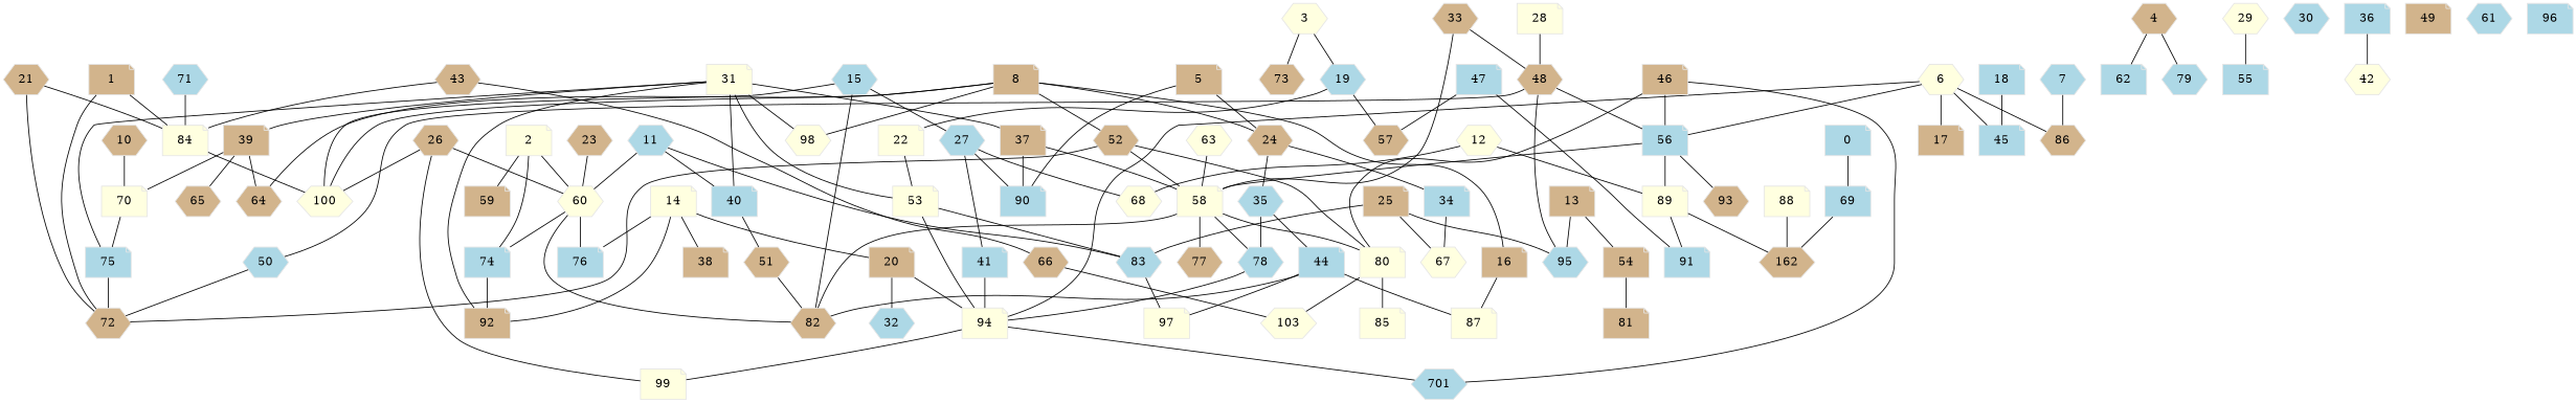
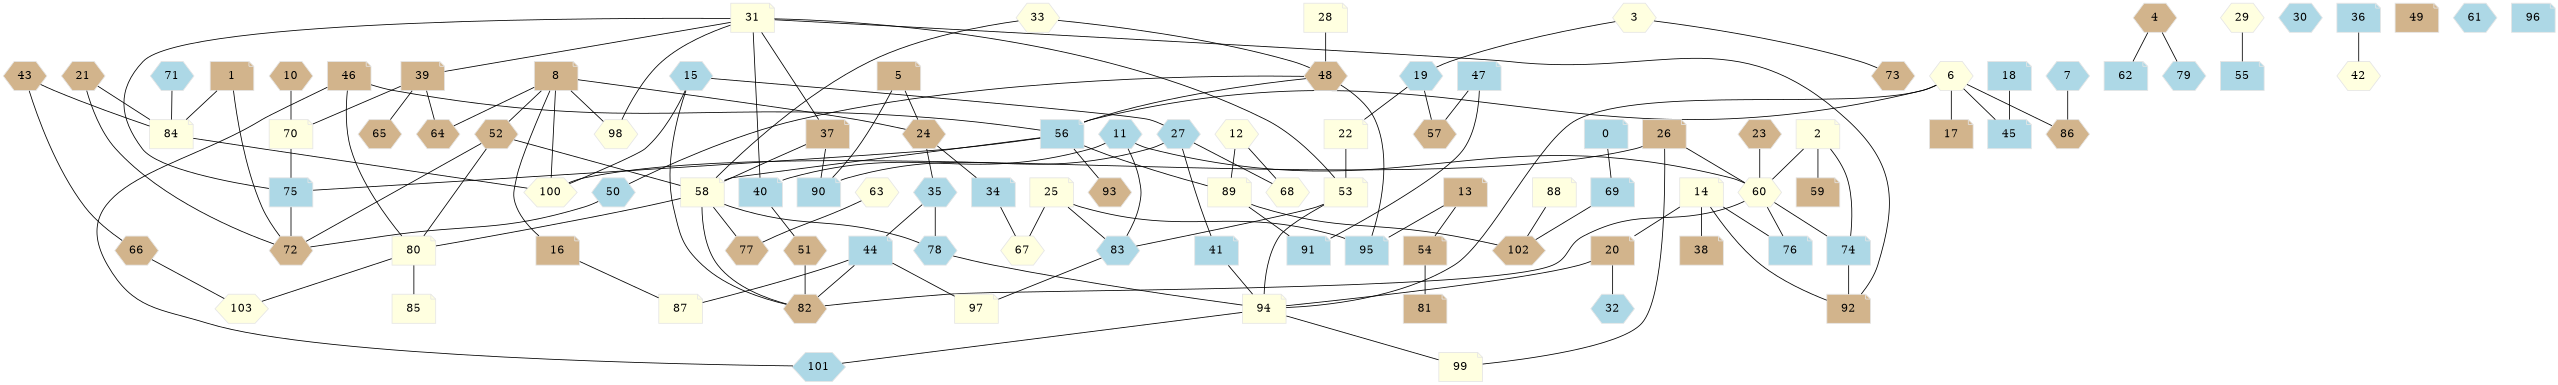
  graph {
    node [color=gray90 fillcolor=tan shape=note style=filled]
    72 [shape=hexagon]
    1
    84 [fillcolor=lightyellow]
    100 [fillcolor=lightyellow shape=hexagon]
    2 [fillcolor=lightyellow]
    59
    60 [fillcolor=lightyellow shape=hexagon]
    74 [fillcolor=lightblue]
    76 [fillcolor=lightblue]
    82 [shape=hexagon]
    92
    3 [fillcolor=lightyellow shape=hexagon]
    19 [fillcolor=lightblue shape=hexagon]
    73 [shape=hexagon]
    22 [fillcolor=lightyellow]
    57 [shape=hexagon]
    4 [shape=hexagon]
    62 [fillcolor=lightblue]
    79 [fillcolor=lightblue shape=hexagon]
    24 [shape=hexagon]
    5
    90 [fillcolor=lightblue]
    34 [fillcolor=lightblue]
    35 [fillcolor=lightblue shape=hexagon]
    6 [fillcolor=lightyellow shape=hexagon]
    17
    45 [fillcolor=lightblue]
    56 [fillcolor=lightblue]
    86 [shape=hexagon]
    94 [fillcolor=lightyellow]
    89 [fillcolor=lightyellow]
    75 [fillcolor=lightblue]
    58 [fillcolor=lightyellow]
    93 [shape=hexagon]
    99 [fillcolor=lightyellow]
-   101 [fillcolor=lightblue shape=hexagon label=701]
+   101 [fillcolor=lightblue shape=hexagon]
    7 [fillcolor=lightblue shape=hexagon]
    8
    16
    52 [shape=hexagon]
    64 [shape=hexagon]
    98 [fillcolor=lightyellow shape=hexagon]
    87 [fillcolor=lightyellow]
    80 [fillcolor=lightyellow]
    n45 [fillcolor=lightblue label=0]
    69 [fillcolor=lightblue]
-   102 [shape=hexagon label=162]
+   102 [shape=hexagon]
    10 [shape=hexagon]
    70 [fillcolor=lightyellow]
    11 [fillcolor=lightblue shape=hexagon]
    40 [fillcolor=lightblue]
    83 [fillcolor=lightblue shape=hexagon]
    51 [shape=hexagon]
    97 [fillcolor=lightyellow]
    12 [fillcolor=lightyellow shape=hexagon]
    68 [fillcolor=lightyellow shape=hexagon]
    91 [fillcolor=lightblue]
    13
    54
-   95 [fillcolor=lightblue shape=hexagon]
+   95 [fillcolor=lightblue]
    81
    14 [fillcolor=lightyellow]
    20
    38
    32 [fillcolor=lightblue shape=hexagon]
    15 [fillcolor=lightblue shape=hexagon]
    27 [fillcolor=lightblue shape=hexagon]
    41 [fillcolor=lightblue]
    18 [fillcolor=lightblue]
    53 [fillcolor=lightyellow]
    21 [shape=hexagon]
    23 [shape=hexagon]
    67 [fillcolor=lightyellow shape=hexagon]
    44 [fillcolor=lightblue]
    78 [fillcolor=lightblue shape=hexagon]
-   25
-   26 [shape=hexagon]
+   25 [fillcolor=lightyellow]
+   26
    28 [fillcolor=lightyellow]
    48 [shape=hexagon]
    50 [fillcolor=lightblue shape=hexagon]
    29 [fillcolor=lightyellow shape=hexagon]
    55 [fillcolor=lightblue]
    30 [fillcolor=lightblue shape=hexagon]
    31 [fillcolor=lightyellow]
    37
    39
    65 [shape=hexagon]
-   33 [shape=hexagon]
+   33 [fillcolor=lightyellow shape=hexagon]
    77 [shape=hexagon]
    36 [fillcolor=lightblue]
    42 [fillcolor=lightyellow shape=hexagon]
    43 [shape=hexagon]
    66 [shape=hexagon]
    103 [fillcolor=lightyellow shape=hexagon]
    46
    85 [fillcolor=lightyellow]
    47 [fillcolor=lightblue]
    49
    61 [fillcolor=lightblue shape=hexagon]
    63 [fillcolor=lightyellow shape=hexagon]
    71 [fillcolor=lightblue shape=hexagon]
    88 [fillcolor=lightyellow]
    96 [fillcolor=lightblue]
    1 -- 72
    1 -- 84
    84 -- 100
    2 -- 59
    2 -- 60
    2 -- 74
    60 -- 74
    60 -- 76
    60 -- 82
    74 -- 92
    3 -- 19
    3 -- 73
    19 -- 22
    19 -- 57
    22 -- 53
    4 -- 62
    4 -- 79
    24 -- 34
    24 -- 35
    5 -- 24
    5 -- 90
    34 -- 67
    35 -- 44
    35 -- 78
    6 -- 17
    6 -- 45
    6 -- 56
    6 -- 86
    6 -- 94
    56 -- 89
+   56 -- 75
    56 -- 58
    56 -- 93
    94 -- 99
    94 -- 101
    89 -- 102
    89 -- 91
    75 -- 72
    58 -- 82
    58 -- 80
    58 -- 78
    58 -- 77
    7 -- 86
    8 -- 100
    8 -- 24
    8 -- 16
    8 -- 52
    8 -- 64
    8 -- 98
    16 -- 87
    52 -- 72
    52 -- 58
    52 -- 80
    80 -- 103
    80 -- 85
    n45 -- 69
    69 -- 102
    10 -- 70
    70 -- 75
    11 -- 60
    11 -- 40
    11 -- 83
    40 -- 51
    83 -- 97
    51 -- 82
    12 -- 89
    12 -- 68
    13 -- 54
    13 -- 95
    54 -- 81
    14 -- 76
    14 -- 92
    14 -- 20
    14 -- 38
    20 -- 94
    20 -- 32
    15 -- 100
    15 -- 82
    15 -- 27
    27 -- 90
    27 -- 68
    27 -- 41
    41 -- 94
    18 -- 45
    53 -- 94
    53 -- 83
    21 -- 72
    21 -- 84
    23 -- 60
    44 -- 82
    44 -- 87
    44 -- 97
    78 -- 94
    25 -- 83
    25 -- 95
    25 -- 67
    26 -- 100
    26 -- 60
    26 -- 99
    28 -- 48
    48 -- 56
    48 -- 95
    48 -- 50
    50 -- 72
    29 -- 55
    31 -- 92
    31 -- 75
    31 -- 98
    31 -- 40
    31 -- 53
    31 -- 37
    31 -- 39
    37 -- 90
    37 -- 58
    39 -- 64
    39 -- 70
    39 -- 65
    33 -- 58
    33 -- 48
    36 -- 42
    43 -- 84
    43 -- 66
    66 -- 103
    46 -- 56
    46 -- 101
    46 -- 80
    47 -- 57
    47 -- 91
-   63 -- 58
+   63 -- 77
    71 -- 84
    88 -- 102
  }
